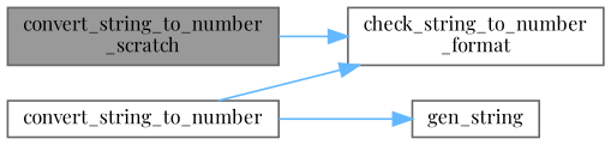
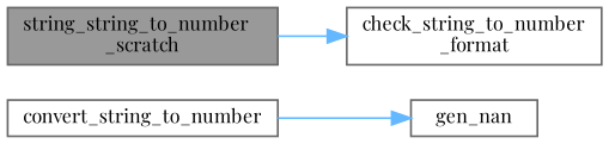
  digraph {
    fontname="Playfair Display"
    rankdir=LR
    node [color=grey40 fillcolor=white fontname="Playfair Display" fontsize=10 shape=box style=filled]
    edge [color=steelblue1 fontname="Playfair Display" fontsize=10 labelfontname=Helvetica labelfontsize=10 style=solid]
-   n1 [color=gray40 fillcolor=grey60 fontcolor=black height=0.2 label="convert_string_to_number\l_scratch" width=0.4]
+   n1 [color=gray40 fillcolor=grey60 fontcolor=black height=0.2 label="string_string_to_number\l_scratch" width=0.4]
    n2 [height=0.2 label="check_string_to_number\l_format" width=0.4]
    n3 [height=0.2 label=convert_string_to_number width=0.4]
-   n4 [height=0.2 label=gen_string width=0.4]
+   n4 [height=0.2 label=gen_nan width=0.4]
    n1 -> n2
-   n3 -> n2
    n3 -> n4
  }
